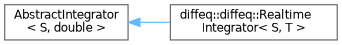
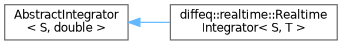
  digraph {
    rankdir=LR
    node [color=grey40 fillcolor=white fontname=Helvetica fontsize=10 shape=box style=filled]
    n1 [height=0.2 label="AbstractIntegrator\l\< S, double \>" width=0.4]
-   n2 [height=0.2 label="diffeq::diffeq::Realtime\lIntegrator\< S, T \>" width=0.4]
+   n2 [height=0.2 label="diffeq::realtime::Realtime\lIntegrator\< S, T \>" width=0.4]
    n1 -> n2 [color=steelblue1 dir=back fontname=Helvetica fontsize=10 labelfontname=Helvetica labelfontsize=10 style=solid]
  }
